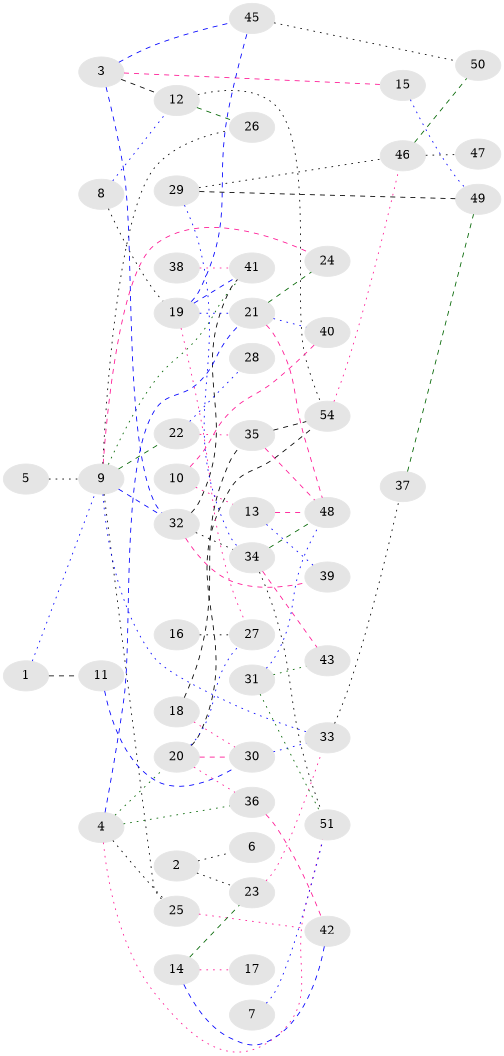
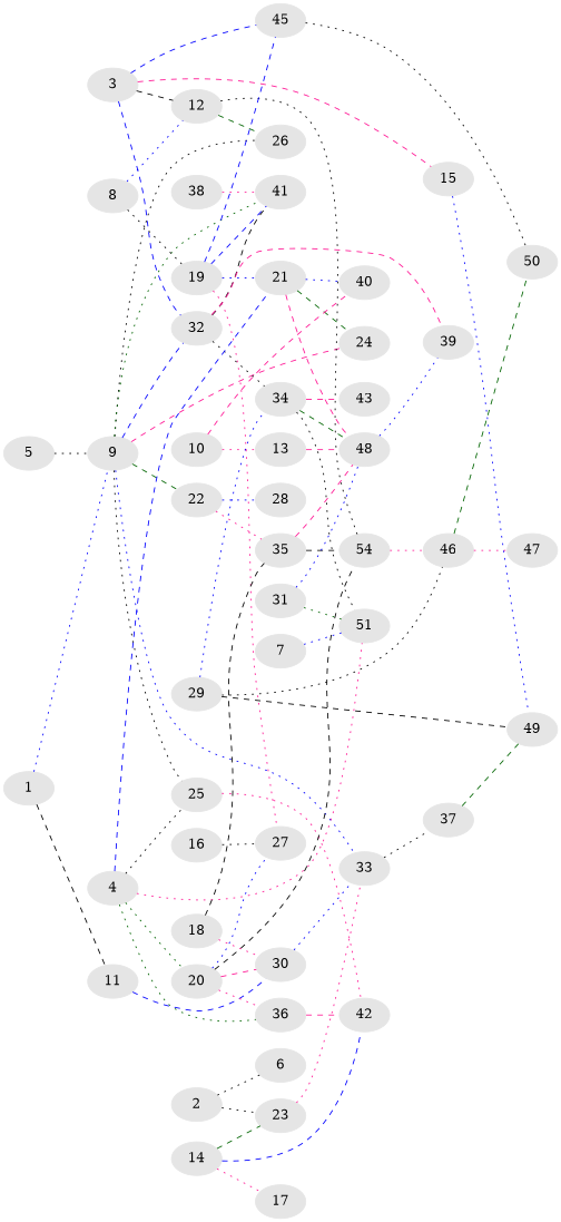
  graph {
    rankdir=LR
    node [color=gray90 style=filled]
    edge [color=deeppink style=dotted]
    1
    9
    11
    32
    25
    22
    24
    26
    33
    41
    30
    2
    6
    23
    3
    12
    15
    45
    n19 [label=54]
    49
    39
    34
    50
    4
    20
    21
    36
    51
    27
    40
    48
    42
    5
    7
    8
    19
    35
    28
    37
    10
    13
    46
    14
    17
    16
    18
    29
    43
    47
    31
    38
    1 -- 9 [color=blue]
    1 -- 11 [color=black style=dashed]
    9 -- 32 [color=blue style=dashed]
    9 -- 25 [color=black]
    9 -- 22 [color=darkgreen style=dashed]
    9 -- 24 [style=dashed]
    9 -- 26 [color=black]
    9 -- 33 [color=blue]
    9 -- 41 [color=darkgreen]
    11 -- 30 [color=blue style=dashed]
    32 -- 41 [color=black style=dashed]
    32 -- 39 [style=dashed]
    32 -- 34 [color=black]
    25 -- 42
    22 -- 35
    22 -- 28 [color=blue]
    33 -- 37 [color=black]
    30 -- 33 [color=blue]
    2 -- 6 [color=black]
    2 -- 23 [color=black]
    23 -- 33
    3 -- 32 [color=blue style=dashed]
    3 -- 12 [color=black style=dashed]
    3 -- 15 [style=dashed]
    3 -- 45 [color=blue style=dashed]
    12 -- 26 [color=darkgreen style=dashed]
    12 -- n19 [color=black]
    15 -- 49 [color=blue]
    45 -- 50 [color=black]
    n19 -- 46
    34 -- 51 [color=black]
    34 -- 48 [color=darkgreen style=dashed]
    34 -- 43 [style=dashed]
    4 -- 25 [color=black]
    4 -- 20 [color=darkgreen]
    4 -- 21 [color=blue style=dashed]
    4 -- 36 [color=darkgreen]
    4 -- 51
    20 -- 30 [style=dashed]
    20 -- n19 [color=black style=dashed]
    20 -- 36
    20 -- 27 [color=blue]
    21 -- 24 [color=darkgreen style=dashed]
    21 -- 40 [color=blue]
    21 -- 48 [style=dashed]
    36 -- 42 [style=dashed]
    5 -- 9 [color=black]
    7 -- 51 [color=blue]
    8 -- 12 [color=blue]
    8 -- 19 [color=black]
    19 -- 41 [color=blue style=dashed]
    19 -- 45 [color=blue style=dashed]
    19 -- 21 [color=blue]
    19 -- 27
    35 -- n19 [color=black style=dashed]
    35 -- 48 [style=dashed]
    37 -- 49 [color=darkgreen style=dashed]
    10 -- 40 [style=dashed]
    10 -- 13
-   13 -- 39 [color=blue]
+   48 -- 39 [color=blue]
    13 -- 48 [style=dashed]
    46 -- 50 [color=darkgreen style=dashed]
-   46 -- 47 [color=black]
+   46 -- 47
    14 -- 23 [color=darkgreen style=dashed]
    14 -- 42 [color=blue style=dashed]
    14 -- 17
    16 -- 27 [color=black]
    18 -- 30
    18 -- 35 [color=black style=dashed]
    29 -- 49 [color=black style=dashed]
    29 -- 34 [color=blue]
    29 -- 46 [color=black]
    31 -- 51 [color=darkgreen]
    31 -- 48 [color=blue]
-   31 -- 43 [color=darkgreen]
    38 -- 41
  }
